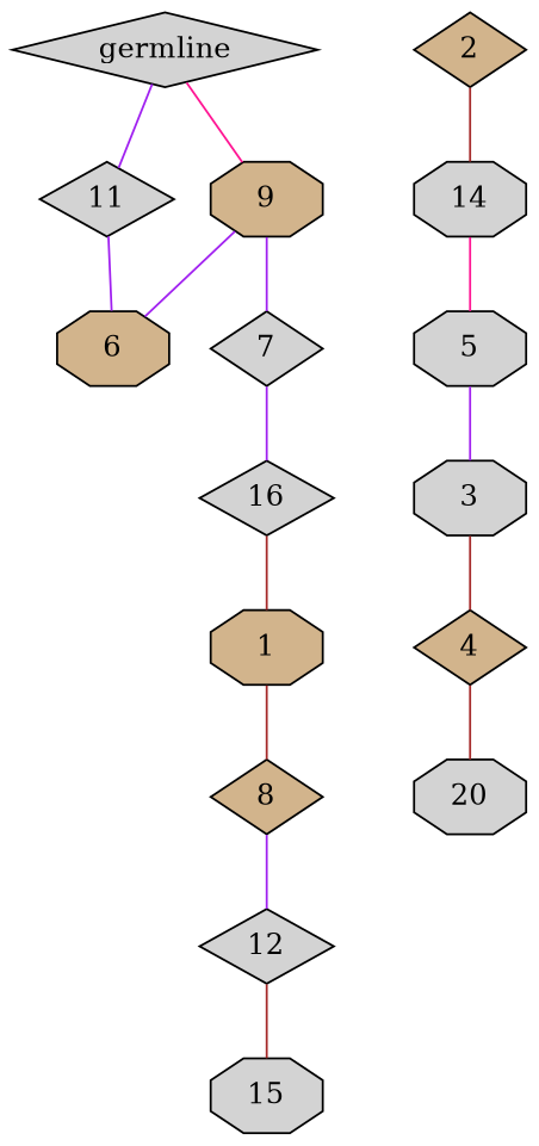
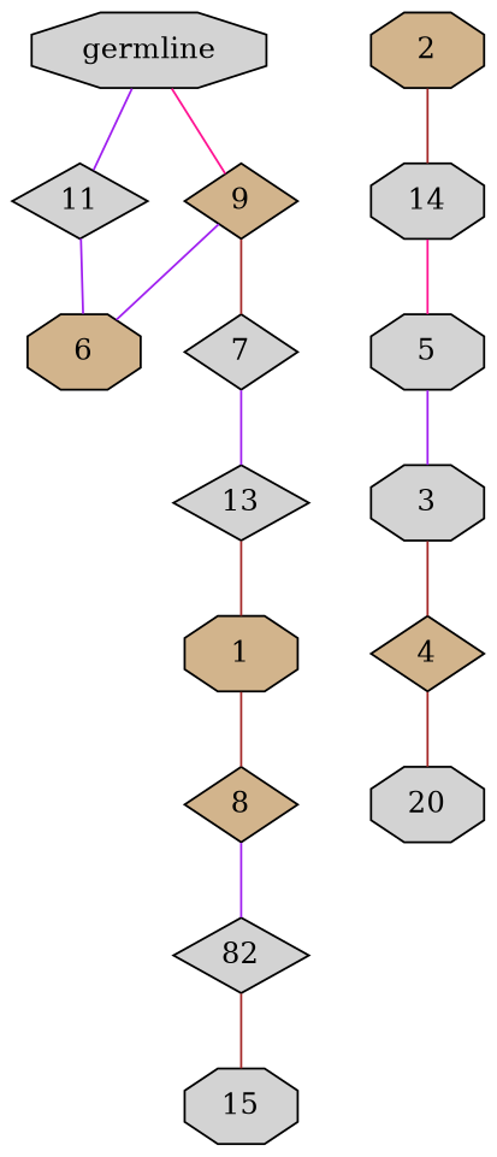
  graph {
    rankdir=UD
    splines=line
    node [fillcolor=lightgrey shape=diamond style=filled]
    edge [color=brown]
-   n1 [label=germline]
+   n1 [label=germline shape=octagon]
    n2 [label=11]
-   n3 [fillcolor=tan label=9 shape=octagon]
+   n3 [fillcolor=tan label=9]
    n4 [fillcolor=tan label=6 shape=octagon]
    n5 [label=7]
-   n6 [fillcolor=tan label=2]
+   n6 [fillcolor=tan label=2 shape=octagon]
    n7 [label=14 shape=octagon]
-   n8 [label=16]
+   n8 [label=13]
    n9 [label=5 shape=octagon]
    n10 [label=3 shape=octagon]
    n11 [fillcolor=tan label=4]
    n12 [label=20 shape=octagon]
    n13 [fillcolor=tan label=1 shape=octagon]
    n14 [fillcolor=tan label=8]
-   n15 [label=12]
+   n15 [label=82]
    n16 [label=15 shape=octagon]
    n1 -- n2 [color=purple]
    n1 -- n3 [color=deeppink]
    n2 -- n4 [color=purple]
    n3 -- n4 [color=purple]
-   n3 -- n5 [color=purple]
+   n3 -- n5
    n5 -- n8 [color=purple]
    n6 -- n7
    n7 -- n9 [color=deeppink]
    n8 -- n13
    n9 -- n10 [color=purple]
    n10 -- n11
    n11 -- n12
    n13 -- n14
    n14 -- n15 [color=purple]
    n15 -- n16
  }
